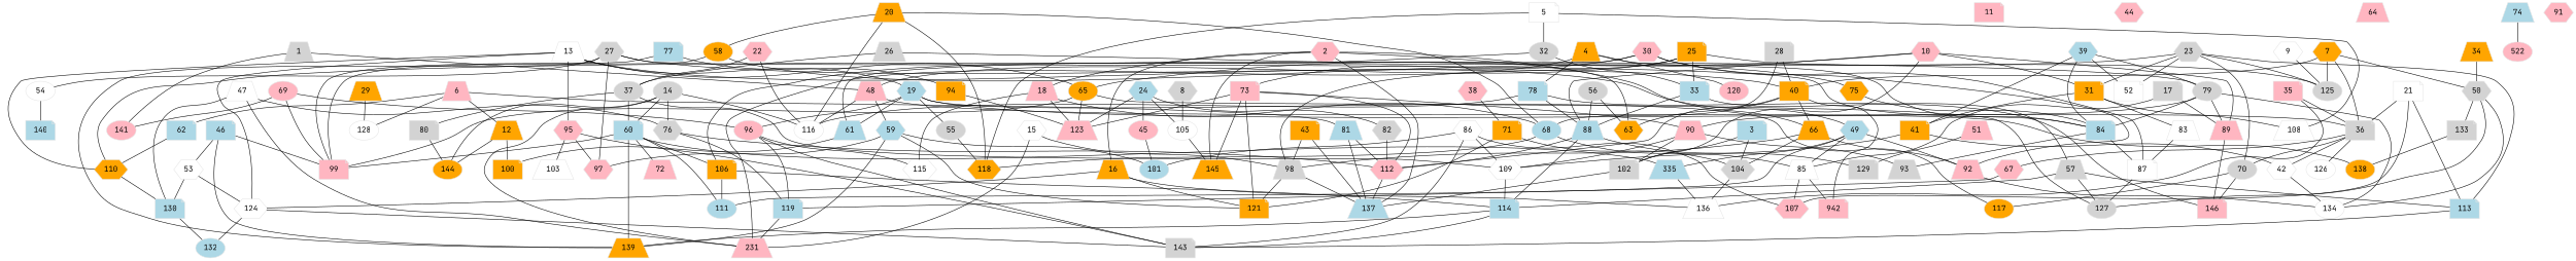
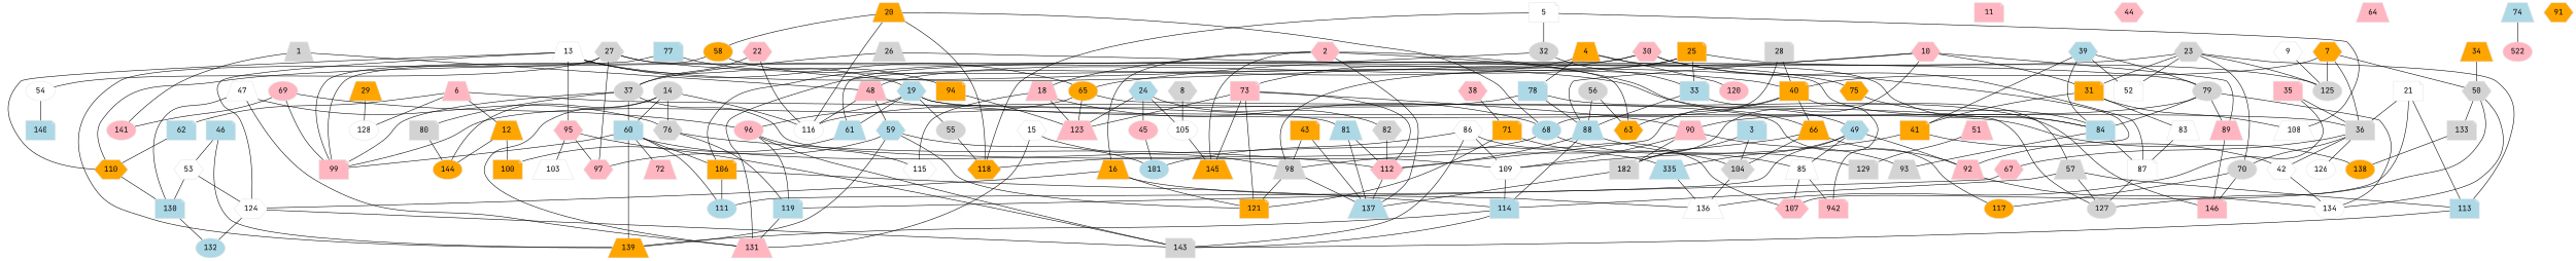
  graph {
    fontname="JetBrains Mono"
    node [color=gray90 fillcolor=lightpink fontname="JetBrains Mono" shape=note style=filled]
    edge [fontname="JetBrains Mono"]
    1 [fillcolor=lightgrey shape=trapezium]
    48 [shape=trapezium]
    141 [shape=ellipse]
    116 [fillcolor=white shape=ellipse]
    59 [fillcolor=lightblue shape=hexagon]
    138 [fillcolor=orange shape=ellipse]
    2 [shape=hexagon]
    16 [fillcolor=orange shape=trapezium]
    18 [shape=trapezium]
    63 [fillcolor=orange shape=hexagon]
    66 [fillcolor=orange shape=trapezium]
    137 [fillcolor=lightblue shape=trapezium]
    145 [fillcolor=orange shape=trapezium]
    124 [fillcolor=white shape=hexagon]
    121 [fillcolor=orange]
    136 [fillcolor=white shape=trapezium]
    68 [fillcolor=lightblue shape=ellipse]
    115 [fillcolor=white shape=hexagon]
    123 [shape=trapezium]
    104 [fillcolor=lightgrey shape=hexagon]
    98 [fillcolor=lightgrey shape=trapezium]
    92 [shape=trapezium]
    3 [fillcolor=lightblue]
-   102 [fillcolor=lightgrey]
+   102 [fillcolor=lightgrey label=182]
    4 [fillcolor=orange shape=trapezium]
    78 [fillcolor=lightblue]
    84 [fillcolor=lightblue]
    120 [shape=ellipse]
-   131 [shape=trapezium label=231]
+   131 [shape=trapezium]
    88 [fillcolor=lightblue shape=trapezium]
    146
    87 [fillcolor=white]
    93 [fillcolor=lightgrey shape=trapezium]
    5 [fillcolor=white]
    32 [fillcolor=lightgrey shape=ellipse]
    108 [fillcolor=white shape=trapezium]
    118 [fillcolor=orange shape=hexagon]
    33 [fillcolor=lightblue]
    106 [fillcolor=orange]
    6 [shape=trapezium]
    12 [fillcolor=orange shape=trapezium]
    62 [fillcolor=lightblue]
    81 [fillcolor=lightblue shape=trapezium]
    128 [fillcolor=white shape=ellipse]
    100 [fillcolor=orange]
    144 [fillcolor=orange shape=ellipse]
    110 [fillcolor=orange shape=hexagon]
    112 [shape=hexagon]
    7 [fillcolor=orange shape=hexagon]
    36 [fillcolor=lightgrey]
    40 [fillcolor=orange]
    50 [fillcolor=lightgrey shape=hexagon]
    125 [fillcolor=lightgrey shape=ellipse]
    70 [fillcolor=lightgrey shape=ellipse]
    42 [fillcolor=white shape=hexagon]
    67 [shape=hexagon]
    126 [fillcolor=white shape=ellipse]
    n58 [label=942]
    134 [fillcolor=white shape=ellipse]
    127 [fillcolor=lightgrey shape=ellipse]
    133 [fillcolor=lightgrey]
    8 [fillcolor=lightgrey shape=hexagon]
    105 [fillcolor=white shape=ellipse]
    9 [fillcolor=white shape=hexagon]
    10 [shape=hexagon]
    31 [fillcolor=orange]
    65 [fillcolor=orange shape=ellipse]
    89 [shape=trapezium]
    41 [fillcolor=orange]
    83 [fillcolor=white shape=trapezium]
    99
    129 [fillcolor=lightgrey]
    114 [fillcolor=lightblue]
    11
    13 [fillcolor=white shape=trapezium]
    19 [fillcolor=lightblue shape=hexagon]
    49 [fillcolor=lightblue shape=hexagon]
    95 [shape=hexagon]
    55 [fillcolor=lightgrey shape=ellipse]
    61 [fillcolor=lightblue shape=trapezium]
    96 [shape=ellipse]
    117 [fillcolor=orange shape=ellipse]
    85 [fillcolor=white shape=trapezium]
    111 [fillcolor=lightblue shape=ellipse]
    n85 [fillcolor=lightblue label=335 shape=trapezium]
    97 [shape=hexagon]
    143 [fillcolor=lightgrey]
    103 [fillcolor=white shape=trapezium]
    130 [fillcolor=lightblue]
    132 [fillcolor=lightblue shape=ellipse]
    14 [fillcolor=lightgrey shape=ellipse]
    60 [fillcolor=lightblue]
    76 [fillcolor=lightgrey shape=hexagon]
    25 [fillcolor=orange]
    139 [fillcolor=orange shape=trapezium]
    72 [shape=trapezium]
    119 [fillcolor=lightblue]
    15 [fillcolor=white shape=hexagon]
-   17 [fillcolor=lightgrey]
    107 [shape=hexagon]
    20 [fillcolor=orange shape=trapezium]
    58 [fillcolor=orange shape=ellipse]
    75 [fillcolor=orange shape=hexagon]
    21 [fillcolor=white]
    113 [fillcolor=lightblue]
    22 [shape=hexagon]
    37 [fillcolor=lightgrey shape=ellipse]
    80 [fillcolor=lightgrey]
    109 [fillcolor=white shape=hexagon]
    23 [fillcolor=lightgrey shape=hexagon]
    52 [fillcolor=white]
    24 [fillcolor=lightblue shape=hexagon]
    45 [shape=ellipse]
    82 [fillcolor=lightgrey shape=hexagon]
    101 [fillcolor=lightblue shape=ellipse]
    57 [fillcolor=lightgrey shape=trapezium]
    26 [fillcolor=lightgrey shape=trapezium]
    79 [fillcolor=lightgrey shape=ellipse]
    90 [shape=trapezium]
    27 [fillcolor=lightgrey shape=hexagon]
    54 [fillcolor=white shape=ellipse]
    140 [fillcolor=lightblue]
    28 [fillcolor=lightgrey]
    29 [fillcolor=orange shape=trapezium]
    30 [shape=hexagon]
    73
    34 [fillcolor=orange shape=trapezium]
    35
    38 [shape=hexagon]
    71 [fillcolor=orange]
    39 [fillcolor=lightblue shape=hexagon]
    43 [fillcolor=orange]
    44 [shape=hexagon]
    46 [fillcolor=lightblue]
    53 [fillcolor=white shape=hexagon]
    47 [fillcolor=white shape=trapezium]
    51 [shape=trapezium]
    56 [fillcolor=lightgrey shape=ellipse]
    64 [shape=trapezium]
    69 [shape=ellipse]
    74 [fillcolor=lightblue shape=trapezium]
    n142 [label=522 shape=ellipse]
    77 [fillcolor=lightblue]
    94 [fillcolor=orange]
    86 [fillcolor=white shape=hexagon]
-   91 [shape=hexagon]
+   91 [fillcolor=orange shape=hexagon]
    1 -- 48
    1 -- 141
    48 -- 116
    48 -- 59
    48 -- 138
    59 -- 121
    59 -- 97
    59 -- 139
    59 -- 101
    2 -- 16
    2 -- 18
    2 -- 63
    2 -- 66
    2 -- 137
    2 -- 145
    16 -- 124
    16 -- 121
    16 -- 136
    18 -- 68
    18 -- 115
    18 -- 123
    66 -- 104
    66 -- 98
    66 -- 92
    124 -- 143
    124 -- 132
    68 -- 118
    68 -- 85
    104 -- 136
    98 -- 137
    98 -- 121
    92 -- 134
    3 -- 104
    3 -- 102
    102 -- 137
    4 -- 78
    4 -- 84
    4 -- 120
    4 -- 131
    78 -- 116
    78 -- 88
    78 -- 146
    84 -- 87
    84 -- 93
    88 -- 112
    88 -- 129
    88 -- 114
    87 -- 127
    5 -- 32
    5 -- 108
    5 -- 118
    32 -- 33
    32 -- 106
    33 -- 88
    33 -- 57
    106 -- 114
    106 -- 111
    6 -- 12
    6 -- 62
    6 -- 81
    6 -- 128
    12 -- 100
    12 -- 144
    62 -- 110
    81 -- 137
    81 -- 112
    110 -- 130
    112 -- 137
    7 -- 36
    7 -- 40
    7 -- 50
    7 -- 125
    36 -- 70
    36 -- 42
    36 -- 67
    36 -- 126
    40 -- 63
    40 -- 66
    40 -- 112
    40 -- n58
    50 -- 134
    50 -- 127
    50 -- 133
    70 -- 146
    70 -- 117
    42 -- 134
    67 -- 119
    133 -- 138
    8 -- 105
    105 -- 145
    9 -- 125
    10 -- 102
    10 -- 88
    10 -- 31
    10 -- 65
    10 -- 89
    31 -- 108
    31 -- 41
    31 -- 83
    65 -- 123
    65 -- 127
    65 -- 99
    89 -- 146
    41 -- 42
    41 -- 109
    83 -- 87
    114 -- 143
    114 -- 139
    13 -- 124
    13 -- 110
    13 -- 65
    13 -- 19
    13 -- 49
    13 -- 95
    19 -- 36
    19 -- 55
    19 -- 61
    19 -- 96
    19 -- 117
    49 -- 92
    49 -- 85
    49 -- 111
    49 -- n85
    95 -- 97
    95 -- 143
    95 -- 103
    55 -- 118
    61 -- 100
    96 -- 115
    96 -- 143
    96 -- 119
    85 -- n58
    85 -- 107
    n85 -- 136
    130 -- 132
    14 -- 116
    14 -- 131
    14 -- 144
    14 -- 60
    14 -- 76
    60 -- 106
    60 -- 99
    60 -- 111
    60 -- n85
    60 -- 139
    60 -- 72
    76 -- 112
    76 -- 119
    25 -- 48
    25 -- 98
    25 -- 33
    25 -- 125
    119 -- 131
    15 -- 98
    15 -- 131
-   17 -- 89
-   17 -- 85
    20 -- 116
    20 -- 68
    20 -- 118
    20 -- 58
    58 -- 99
    58 -- 75
    75 -- 84
    21 -- 36
    21 -- 107
    21 -- 113
    113 -- 143
    22 -- 116
    22 -- 37
    37 -- 60
    37 -- 80
    37 -- 109
    80 -- 144
    109 -- 114
    23 -- 110
    23 -- 125
    23 -- 70
    23 -- 31
    23 -- 113
    23 -- 52
    24 -- 123
    24 -- 105
    24 -- 45
    24 -- 82
    45 -- 101
    82 -- 112
    57 -- 127
    57 -- 114
    57 -- 113
    26 -- 37
    26 -- 79
    79 -- 84
    79 -- 134
    79 -- 89
    79 -- 90
    90 -- 102
    90 -- 93
    90 -- 109
    27 -- 84
    27 -- 40
    27 -- 97
    27 -- 139
    27 -- 54
    54 -- 140
    28 -- 68
    28 -- 40
    29 -- 128
    30 -- 92
    30 -- 87
    30 -- 61
    30 -- 73
    73 -- 145
    73 -- 121
    73 -- 123
    73 -- 112
    73 -- 90
    34 -- 50
    35 -- 136
    35 -- 36
    38 -- 71
    71 -- 121
    71 -- 104
    39 -- 84
    39 -- 41
    39 -- 52
    39 -- 79
    43 -- 137
    43 -- 98
-   46 -- 99
+   37 -- 99
    46 -- 139
    46 -- 53
    53 -- 124
    53 -- 130
    47 -- 131
    47 -- 130
    47 -- 76
    51 -- 129
    56 -- 63
    56 -- 88
    69 -- 141
    69 -- 99
    69 -- 96
    74 -- n142
    77 -- 99
    77 -- 94
    94 -- 123
    86 -- 143
    86 -- 107
    86 -- 109
    86 -- 101
  }
